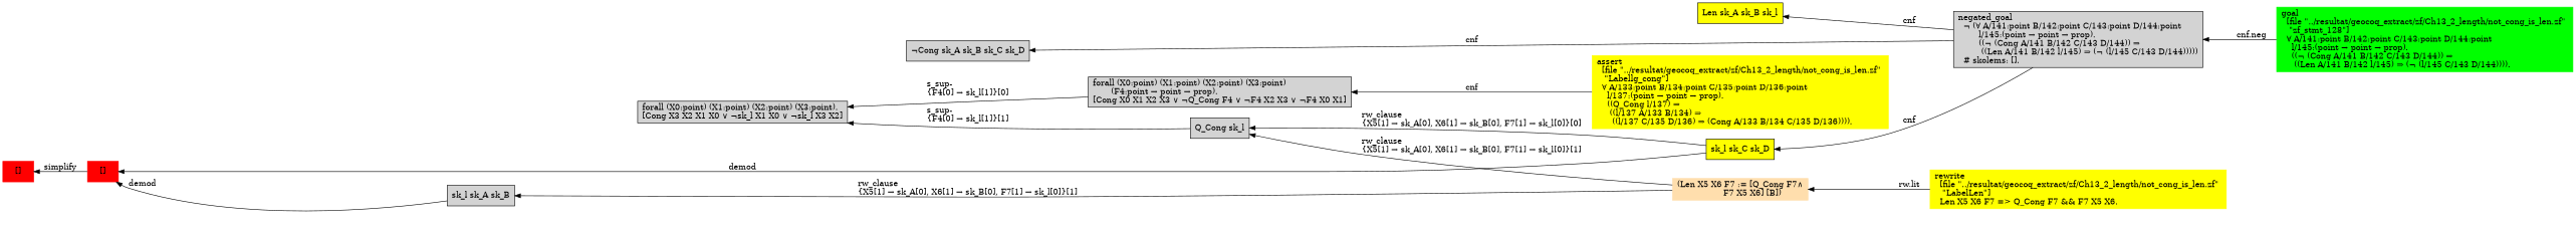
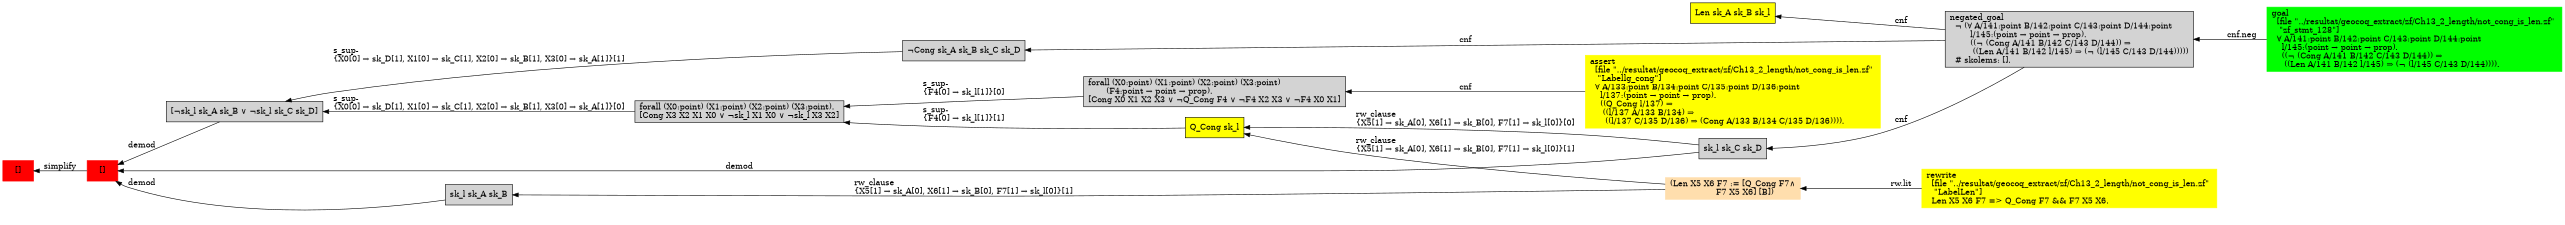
  digraph {
    rankdir=LR
    node [shape=box style=filled]
    edge [dir=back]
    n1 [color=red label="[]"]
    n2 [color=red label="[]"]
-   n3 [label="sk_l sk_C sk_D\l" fillcolor=yellow]
+   n3 [label="sk_l sk_C sk_D\l"]
    n4 [label="sk_l sk_A sk_B\l"]
+   n5 [label="[¬sk_l sk_A sk_B ∨ ¬sk_l sk_C sk_D]\l"]
    n6 [label="negated_goal\l  ¬ (∀ A/141:point B/142:point C/143:point D/144:point \l        l/145:(point → point → prop).\l        ((¬ (Cong A/141 B/142 C/143 D/144)) ⇒\l         ((Len A/141 B/142 l/145) ⇒ (¬ (l/145 C/143 D/144)))))\l  # skolems: [].\l"]
    n7 [color=navajowhite label="(Len X5 X6 F7 := [Q_Cong F7∧\l                  F7 X5 X6] [B])\l"]
    n8 [label="¬Cong sk_A sk_B sk_C sk_D\l"]
    n9 [label="forall (X0:point) (X1:point) (X2:point) (X3:point).\l[Cong X3 X2 X1 X0 ∨ ¬sk_l X1 X0 ∨ ¬sk_l X3 X2]\l"]
    n10 [color=green label="goal\l  [file \"../resultat/geocoq_extract/zf/Ch13_2_length/not_cong_is_len.zf\" \l   \"zf_stmt_128\"]\l  ∀ A/141:point B/142:point C/143:point D/144:point \l    l/145:(point → point → prop).\l    ((¬ (Cong A/141 B/142 C/143 D/144)) ⇒\l     ((Len A/141 B/142 l/145) ⇒ (¬ (l/145 C/143 D/144)))).\l"]
    n11 [color=yellow label="rewrite\l  [file \"../resultat/geocoq_extract/zf/Ch13_2_length/not_cong_is_len.zf\" \l   \"LabelLen\"]\l  Len X5 X6 F7 =\> Q_Cong F7 && F7 X5 X6.\l"]
    n12 [fillcolor=yellow label="Len sk_A sk_B sk_l\l"]
    n13 [label="forall (X0:point) (X1:point) (X2:point) (X3:point) \l       (F4:point → point → prop).\l[Cong X0 X1 X2 X3 ∨ ¬Q_Cong F4 ∨ ¬F4 X2 X3 ∨ ¬F4 X0 X1]\l"]
-   n14 [label="Q_Cong sk_l\l"]
+   n14 [label="Q_Cong sk_l\l" fillcolor=yellow]
    n15 [color=yellow label="assert\l  [file \"../resultat/geocoq_extract/zf/Ch13_2_length/not_cong_is_len.zf\" \l   \"Labellg_cong\"]\l  ∀ A/133:point B/134:point C/135:point D/136:point \l    l/137:(point → point → prop).\l    ((Q_Cong l/137) ⇒\l     ((l/137 A/133 B/134) ⇒\l      ((l/137 C/135 D/136) ⇒ (Cong A/133 B/134 C/135 D/136)))).\l"]
    n1 -> n2 [label=simplify]
    n2 -> n3 [label=demod]
    n2 -> n4 [label=demod]
+   n2 -> n5 [label=demod]
    n3 -> n6 [label=cnf]
    n4 -> n7 [label="rw_clause\l\{X5[1] → sk_A[0], X6[1] → sk_B[0], F7[1] → sk_l[0]\}[1]\l"]
+   n5 -> n8 [label="s_sup-\l\{X0[0] → sk_D[1], X1[0] → sk_C[1], X2[0] → sk_B[1], X3[0] → sk_A[1]\}[1]\l"]
+   n5 -> n9 [label="s_sup-\l\{X0[0] → sk_D[1], X1[0] → sk_C[1], X2[0] → sk_B[1], X3[0] → sk_A[1]\}[0]\l"]
    n6 -> n10 [label="cnf.neg"]
    n7 -> n11 [label="rw.lit"]
    n8 -> n6 [label=cnf]
    n9 -> n13 [label="s_sup-\l\{F4[0] → sk_l[1]\}[0]\l"]
    n9 -> n14 [label="s_sup-\l\{F4[0] → sk_l[1]\}[1]\l"]
    n12 -> n6 [label=cnf]
    n13 -> n15 [label=cnf]
    n14 -> n3 [label="rw_clause\l\{X5[1] → sk_A[0], X6[1] → sk_B[0], F7[1] → sk_l[0]\}[0]\l"]
    n14 -> n7 [label="rw_clause\l\{X5[1] → sk_A[0], X6[1] → sk_B[0], F7[1] → sk_l[0]\}[1]\l"]
  }
